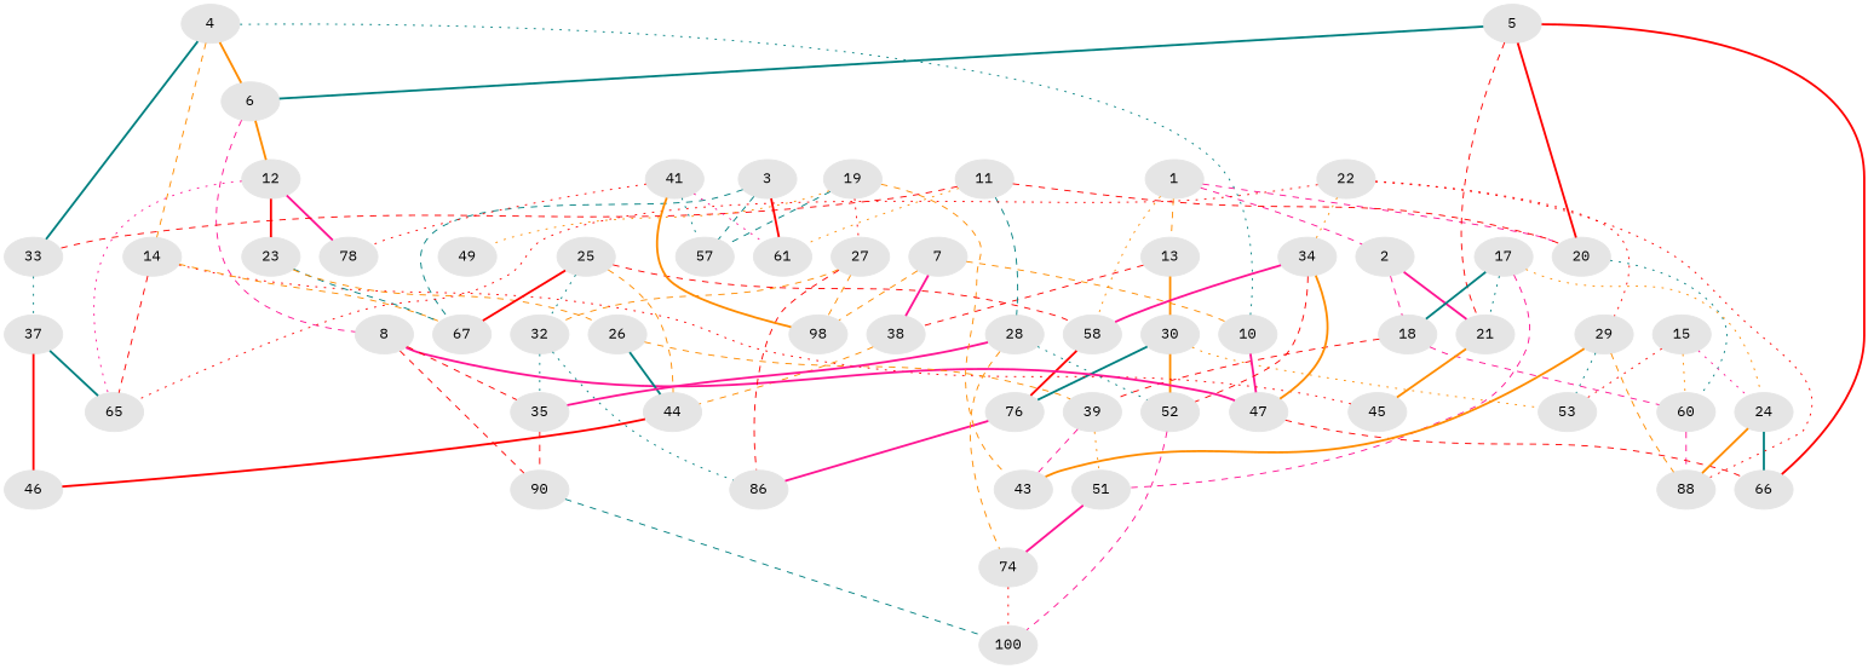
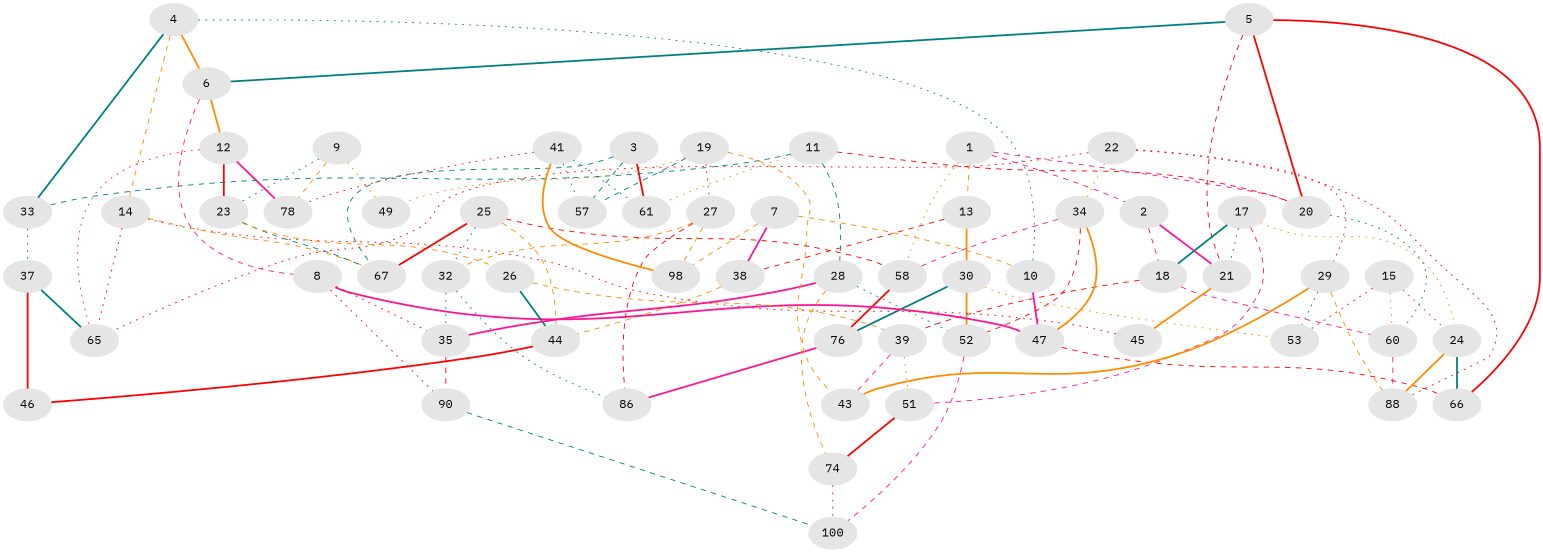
  graph {
    fontname="IBM Plex Mono"
    node [color=gray90 fontname="IBM Plex Mono" style=filled]
    edge [color=darkorange fontname="IBM Plex Mono" style=dashed]
    1 [super="+63"]
    2
    13
    20 [super="+87"]
    58 [super="+81"]
    18 [super="+96"]
    21 [super="+71"]
    38
    30 [super="+82"]
    60 [super="+77"]
    76
    39 [super="+50"]
    45
    3 [super="+85"]
    57
    61 [super="+91"]
    67 [super="+84"]
    4 [super="+16"]
    6 [super="+79"]
    10
    14 [super="+68"]
    33
    8 [super="+59"]
    12 [super="+55"]
    47 [super="+70"]
    65 [super="+89"]
    37 [super="+80"]
    5 [super="+64"]
    66
    35 [super="+62"]
    90
    23 [super="+83"]
    78
    7
    98
    44 [super="+92"]
    100
+   9 [super="+42"]
    49
    26
    11 [super="+36"]
    28 [super="+93"]
    52 [super="+99"]
    74
    53 [super="+73"]
    24 [super="+95"]
    88 [super="+94"]
    15
    17 [super="+54"]
    51
    43
    19 [super="+72"]
    27 [super="+75"]
    32 [super="+40"]
    86
    22 [super="+48"]
    29 [super="+31"]
    34 [super="+69"]
    25 [super="+56"]
    46
    41 [super="+97"]
    1 -- 2 [color=deeppink]
    1 -- 13
    1 -- 20 [color=deeppink]
    1 -- 58 [style=dotted]
    2 -- 18 [color=deeppink]
    2 -- 21 [color=deeppink style=bold]
    13 -- 38 [color=red]
    13 -- 30 [style=bold]
    20 -- 60 [color=teal style=dotted]
    58 -- 76 [color=red style=bold]
    18 -- 60 [color=deeppink]
    18 -- 39 [color=red]
    21 -- 45 [style=bold]
    38 -- 44
    30 -- 76 [color=teal style=bold]
    30 -- 52 [style=bold]
    30 -- 53 [style=dotted]
    60 -- 88 [color=deeppink]
    76 -- 86 [color=deeppink style=bold]
    39 -- 51 [style=dotted]
    39 -- 43 [color=deeppink]
    3 -- 57 [color=teal]
    3 -- 61 [color=red style=bold weight=2]
    3 -- 67 [color=teal]
    4 -- 6 [style=bold]
    4 -- 10 [color=teal style=dotted]
    4 -- 14
    4 -- 33 [color=teal style=bold]
    6 -- 8 [color=deeppink]
    6 -- 12 [style=bold]
    10 -- 47 [color=deeppink style=bold]
    14 -- 45 [color=red style=dotted]
    14 -- 67
-   14 -- 65 [color=red]
+   14 -- 65 [color=red style=dotted]
    33 -- 37 [color=teal style=dotted]
    8 -- 47 [color=deeppink style=bold]
-   8 -- 35 [color=red]
-   8 -- 90 [color=red]
+   8 -- 35 [color=red style=dotted]
+   8 -- 90 [color=red style=dotted]
    12 -- 65 [color=deeppink style=dotted]
    12 -- 23 [color=red style=bold]
    12 -- 78 [color=deeppink style=bold]
    47 -- 66 [color=red]
    37 -- 65 [color=teal style=bold]
    37 -- 46 [color=red style=bold weight=2]
    5 -- 20 [color=red style=bold]
    5 -- 21 [color=red]
    5 -- 6 [color=teal style=bold]
    5 -- 66 [color=red style=bold]
    35 -- 90 [color=red]
    90 -- 100 [color=teal]
    23 -- 67 [color=teal]
    23 -- 26
    7 -- 38 [color=deeppink style=bold]
    7 -- 10
    7 -- 98
    44 -- 46 [color=red style=bold]
+   9 -- 23 [color=teal style=dotted]
+   9 -- 78
+   9 -- 49 [style=dotted weight=2]
    26 -- 39
    26 -- 44 [color=teal style=bold]
    11 -- 20 [color=red]
    11 -- 61 [style=dotted]
-   11 -- 33 [color=red]
+   11 -- 33 [color=teal]
    11 -- 28 [color=teal]
    28 -- 35 [color=deeppink style=bold]
    28 -- 52 [color=teal style=dotted]
    28 -- 74
    52 -- 100 [color=deeppink]
    74 -- 100 [color=red style=dotted]
    24 -- 66 [color=teal style=bold]
    24 -- 88 [style=bold]
    15 -- 60 [style=dotted]
    15 -- 53 [color=red style=dotted]
    15 -- 24 [color=deeppink style=dotted]
    17 -- 18 [color=teal style=bold]
    17 -- 21 [color=teal style=dotted]
    17 -- 24 [style=dotted]
    17 -- 51 [color=deeppink]
-   51 -- 74 [color=deeppink style=bold]
+   51 -- 74 [color=red style=bold]
    19 -- 57 [color=teal]
    19 -- 49 [style=dotted]
    19 -- 43
    19 -- 27 [color=red style=dotted]
    27 -- 98
    27 -- 32
    27 -- 86 [color=red]
    32 -- 35 [color=teal style=dotted]
    32 -- 86 [color=teal style=dotted]
    22 -- 65 [color=red style=dotted]
    22 -- 88 [color=red style=dotted]
    22 -- 29 [color=red style=dotted]
    22 -- 34 [style=dotted]
    29 -- 53 [color=teal style=dotted]
    29 -- 88
    29 -- 43 [style=bold]
-   34 -- 58 [color=deeppink style=bold]
+   34 -- 58 [color=deeppink]
    34 -- 47 [style=bold]
    34 -- 52 [color=red]
    25 -- 58 [color=red]
    25 -- 67 [color=red style=bold]
    25 -- 44
    25 -- 32 [color=teal style=dotted]
    41 -- 57 [color=teal style=dotted]
-   41 -- 61 [color=deeppink style=dotted]
+   41 -- 61 [color=teal style=dotted]
    41 -- 78 [color=red style=dotted]
    41 -- 98 [style=bold]
  }
